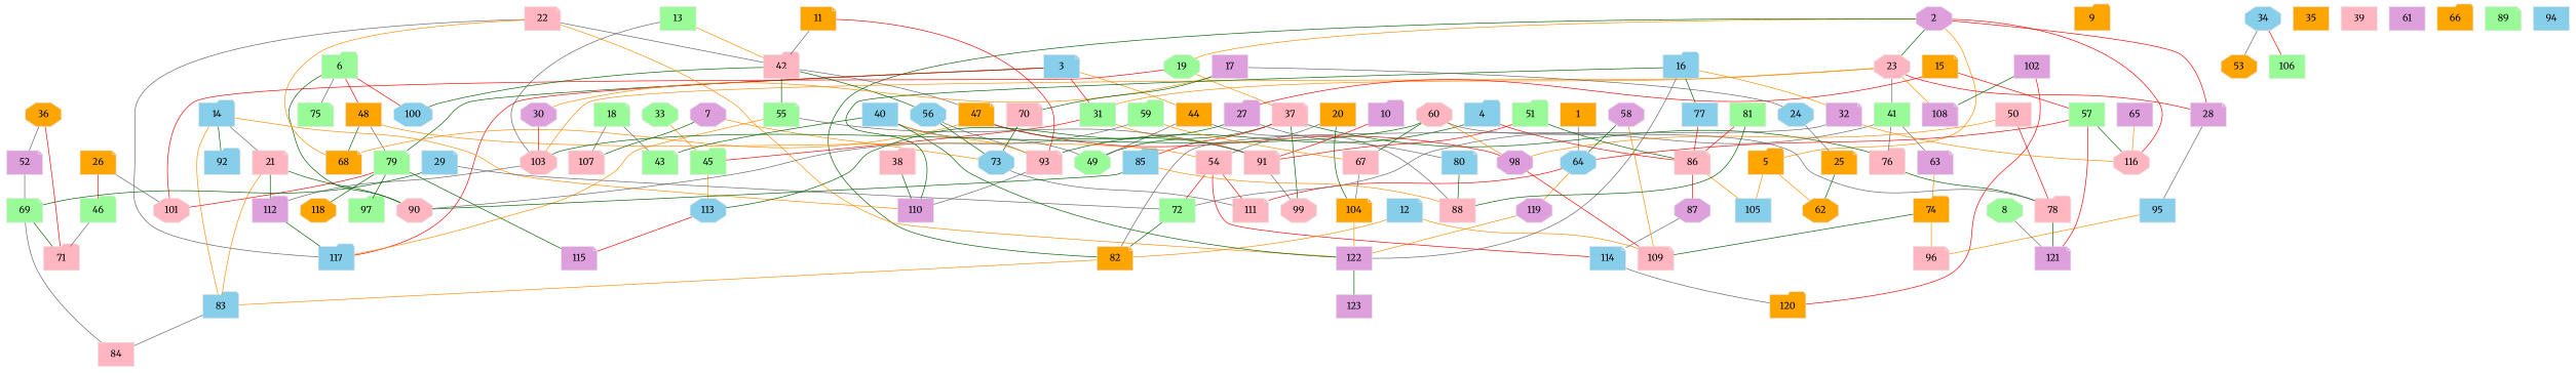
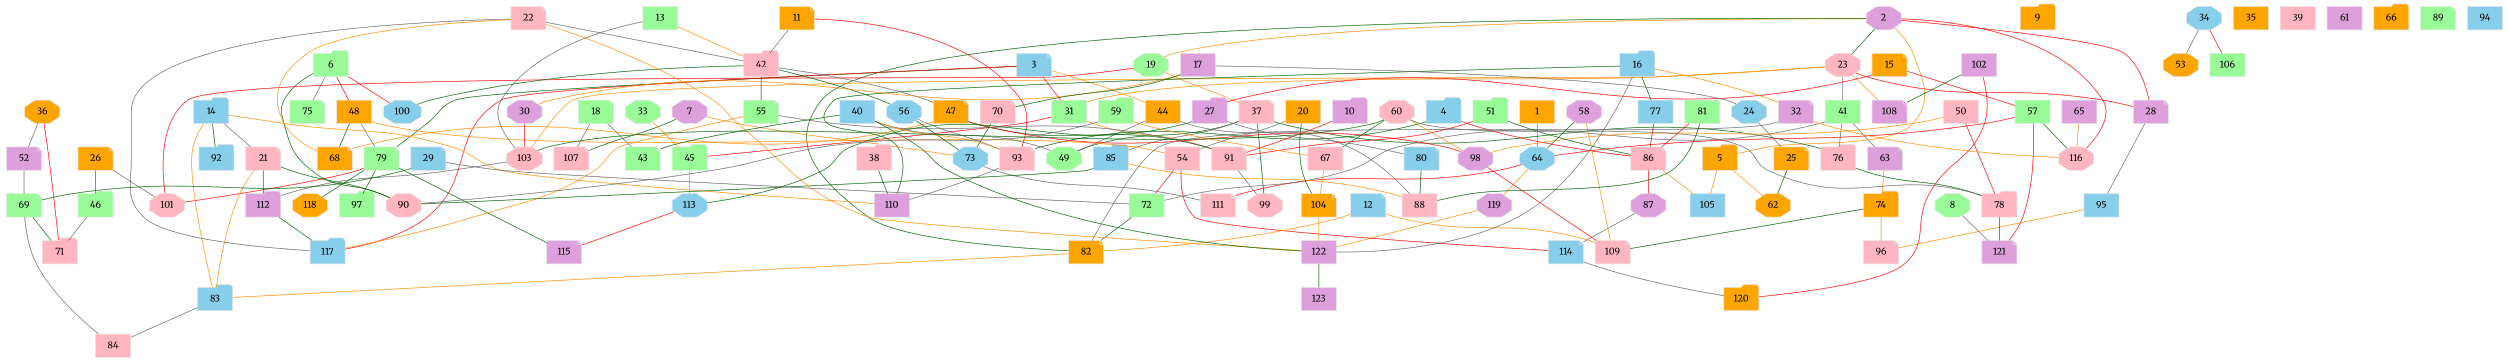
  graph {
    fontname=Merriweather
    node [color=gray90 fillcolor=lightpink fontname=Merriweather shape=note style=filled]
    edge [color=darkgreen fontname=Merriweather]
    1 [fillcolor=orange shape=box]
    64 [fillcolor=skyblue shape=octagon]
    111
    119 [fillcolor=plum shape=octagon]
    2 [fillcolor=plum shape=octagon]
    5 [fillcolor=orange shape=folder]
    19 [fillcolor=palegreen shape=octagon]
    23 [shape=octagon]
    28 [fillcolor=plum]
    82 [fillcolor=orange]
    116 [shape=octagon]
    62 [fillcolor=orange shape=octagon]
    105 [fillcolor=skyblue shape=box]
    37
    101 [shape=octagon]
    31 [fillcolor=palegreen shape=box]
    103 [shape=octagon]
    41 [fillcolor=palegreen shape=box]
    108 [fillcolor=plum]
    95 [fillcolor=skyblue shape=box]
    83 [fillcolor=skyblue shape=folder]
    3 [fillcolor=skyblue]
    44 [fillcolor=orange shape=box]
    79 [fillcolor=palegreen]
    117 [fillcolor=skyblue shape=folder]
    91
    45 [fillcolor=palegreen shape=folder]
    49 [fillcolor=palegreen shape=octagon]
    88 [shape=box]
    97 [fillcolor=palegreen shape=folder]
    115 [fillcolor=plum]
    118 [fillcolor=orange shape=octagon]
    4 [fillcolor=skyblue shape=folder]
    86
    93
    87 [fillcolor=plum shape=octagon]
    110 [fillcolor=plum shape=box]
    6 [fillcolor=palegreen shape=folder]
    48 [fillcolor=orange shape=box]
    75 [fillcolor=palegreen]
    90 [shape=octagon]
    100 [fillcolor=skyblue shape=octagon]
    54 [shape=box]
    68 [fillcolor=orange]
    7 [fillcolor=plum shape=octagon]
    73 [fillcolor=skyblue shape=octagon]
    107
    8 [fillcolor=palegreen shape=octagon]
    121 [fillcolor=plum]
    9 [fillcolor=orange shape=folder]
    10 [fillcolor=plum shape=folder]
    99 [shape=octagon]
    11 [fillcolor=orange]
    42 [shape=folder]
    47 [fillcolor=orange]
    55 [fillcolor=palegreen]
    56 [fillcolor=skyblue shape=octagon]
    12 [fillcolor=skyblue]
    109
    13 [fillcolor=palegreen shape=box]
    112 [fillcolor=plum shape=folder]
    14 [fillcolor=skyblue shape=folder]
    21
    92 [fillcolor=skyblue shape=folder]
    50 [shape=box]
    98 [fillcolor=plum shape=octagon]
    78 [shape=folder]
    84 [shape=box]
    15 [fillcolor=orange]
    27 [fillcolor=plum shape=folder]
    57 [fillcolor=palegreen shape=box]
    80 [fillcolor=skyblue]
    113 [fillcolor=skyblue shape=octagon]
    16 [fillcolor=skyblue shape=folder]
    32 [fillcolor=plum]
    77 [fillcolor=skyblue shape=box]
    122 [fillcolor=plum shape=box]
    123 [fillcolor=plum shape=box]
    17 [fillcolor=plum shape=box]
    24 [fillcolor=skyblue shape=octagon]
    30 [fillcolor=plum shape=octagon]
    70
    25 [fillcolor=orange]
    18 [fillcolor=palegreen]
    43 [fillcolor=palegreen]
    76 [shape=folder]
    85 [fillcolor=skyblue shape=folder]
    20 [fillcolor=orange shape=box]
    104 [fillcolor=orange]
    72 [fillcolor=palegreen shape=box]
    114 [fillcolor=skyblue]
    22
    63 [fillcolor=plum]
    102 [fillcolor=plum shape=box]
    120 [fillcolor=orange shape=folder]
    26 [fillcolor=orange]
    46 [fillcolor=palegreen shape=folder]
    71 [shape=folder]
    96
    29 [fillcolor=skyblue]
    69 [fillcolor=palegreen]
    33 [fillcolor=palegreen shape=octagon]
    34 [fillcolor=skyblue shape=octagon]
    53 [fillcolor=orange shape=octagon]
    106 [fillcolor=palegreen shape=box]
    35 [fillcolor=orange shape=box]
    36 [fillcolor=orange shape=octagon]
    52 [fillcolor=plum]
    38 [shape=folder]
    39 [shape=box]
    40 [fillcolor=skyblue shape=box]
    74 [fillcolor=orange shape=folder]
    51 [fillcolor=palegreen shape=folder]
    58 [fillcolor=plum shape=octagon]
    59 [fillcolor=palegreen shape=folder]
    67 [shape=box]
    60 [shape=octagon]
    61 [fillcolor=plum shape=box]
    65 [fillcolor=plum shape=box]
    66 [fillcolor=orange shape=folder]
    81 [fillcolor=palegreen shape=box]
    89 [fillcolor=palegreen]
    94 [fillcolor=skyblue shape=box]
    1 -- 64 [color=gray40]
    64 -- 111 [color=red]
    64 -- 119 [color=darkorange]
    119 -- 122 [color=darkorange]
    2 -- 5 [color=darkorange]
    2 -- 19 [color=darkorange]
    2 -- 23
    2 -- 28 [color=red]
    2 -- 82
    2 -- 116 [color=red]
    5 -- 62 [color=darkorange]
    5 -- 105 [color=darkorange]
    19 -- 37 [color=darkorange]
    19 -- 101 [color=red]
    23 -- 28 [color=red]
    23 -- 31 [color=darkorange]
    23 -- 103 [color=darkorange]
    23 -- 41 [color=gray40]
    23 -- 108 [color=darkorange]
    28 -- 95 [color=gray40]
    82 -- 83 [color=darkorange]
    37 -- 49
    37 -- 99
    37 -- 76
-   37 -- 85 [color=red]
+   37 -- 85 [color=gray40]
    31 -- 91 [color=darkorange]
    31 -- 45 [color=red]
    103 -- 112 [color=gray40]
    41 -- 76 [color=gray40]
    41 -- 72 [color=gray40]
    41 -- 63 [color=gray40]
    95 -- 96 [color=darkorange]
    83 -- 84 [color=gray40]
    3 -- 31 [color=red]
    3 -- 44 [color=darkorange]
    3 -- 79
    3 -- 117 [color=red]
    44 -- 49 [color=gray40]
    44 -- 88 [color=gray40]
    79 -- 101 [color=red]
    79 -- 97
    79 -- 115
    79 -- 118
    91 -- 99 [color=gray40]
    45 -- 113 [color=darkorange]
    4 -- 86 [color=red]
    4 -- 93
    86 -- 105 [color=darkorange]
    86 -- 87 [color=red]
    93 -- 110 [color=gray40]
    87 -- 114 [color=gray40]
    6 -- 48 [color=red]
    6 -- 75 [color=gray40]
    6 -- 90
    6 -- 100 [color=red]
    48 -- 79 [color=gray40]
    48 -- 54 [color=darkorange]
    48 -- 68
-   54 -- 111 [color=red]
    54 -- 72 [color=red]
    54 -- 114 [color=red]
    7 -- 73 [color=darkorange]
    7 -- 107
    73 -- 111 [color=gray40]
    8 -- 121 [color=gray40]
    10 -- 91 [color=red]
    11 -- 93 [color=red]
    11 -- 42 [color=gray40]
    42 -- 100
    42 -- 47 [color=gray40]
    42 -- 55
    42 -- 56
    47 -- 91
    47 -- 68 [color=darkorange]
    47 -- 98 [color=red]
    55 -- 117 [color=darkorange]
    55 -- 91 [color=gray40]
    56 -- 93 [color=gray40]
    56 -- 73
    12 -- 82 [color=darkorange]
    12 -- 109 [color=darkorange]
    13 -- 103 [color=gray40]
    13 -- 42 [color=darkorange]
    112 -- 117
    14 -- 83 [color=darkorange]
    14 -- 110 [color=darkorange]
    14 -- 21 [color=gray40]
    14 -- 92
    21 -- 83 [color=darkorange]
    21 -- 90
    21 -- 112
    50 -- 98 [color=darkorange]
    50 -- 78 [color=red]
    98 -- 109 [color=red]
    78 -- 121
    15 -- 27 [color=red]
    15 -- 57 [color=red]
    27 -- 80 [color=gray40]
    27 -- 113
    57 -- 64 [color=red]
    57 -- 116
    57 -- 121 [color=red]
    80 -- 88
    113 -- 115 [color=red]
    16 -- 110
    16 -- 32 [color=darkorange]
    16 -- 77
    16 -- 122 [color=gray40]
    32 -- 82 [color=gray40]
    32 -- 116 [color=darkorange]
    77 -- 86 [color=red]
    122 -- 123
    17 -- 24 [color=gray40]
    17 -- 30 [color=darkorange]
    17 -- 70
    24 -- 25 [color=gray40]
    30 -- 103 [color=red]
    70 -- 73
    25 -- 62
    18 -- 107 [color=gray40]
    18 -- 43 [color=gray40]
    76 -- 78
    85 -- 88 [color=darkorange]
    85 -- 90
    20 -- 54 [color=gray40]
    20 -- 104
    104 -- 122 [color=darkorange]
    72 -- 82
    114 -- 120 [color=gray40]
    22 -- 117 [color=gray40]
    22 -- 68 [color=darkorange]
    22 -- 42 [color=gray40]
    22 -- 122 [color=darkorange]
    63 -- 74 [color=darkorange]
    102 -- 108
    102 -- 120 [color=red]
    26 -- 101 [color=gray40]
    26 -- 46 [color=red]
    46 -- 71 [color=gray40]
    29 -- 72 [color=gray40]
    29 -- 69
    69 -- 84 [color=gray40]
    69 -- 71
    33 -- 45 [color=darkorange]
    34 -- 53 [color=gray40]
    34 -- 106 [color=red]
    36 -- 71 [color=red]
    36 -- 52 [color=gray40]
    52 -- 69 [color=gray40]
    38 -- 110
    40 -- 49 [color=gray40]
    40 -- 93 [color=darkorange]
    40 -- 122
    40 -- 43
    74 -- 109
    74 -- 96 [color=darkorange]
    51 -- 91 [color=red]
    51 -- 86
    58 -- 64
    58 -- 109 [color=darkorange]
    59 -- 90 [color=gray40]
    59 -- 67 [color=darkorange]
-   67 -- 104 [color=gray40]
+   67 -- 104 [color=darkorange]
    60 -- 103
    60 -- 98 [color=darkorange]
    60 -- 78 [color=gray40]
    60 -- 67
    65 -- 116 [color=darkorange]
    81 -- 88
    81 -- 86 [color=red]
  }
